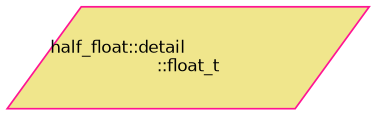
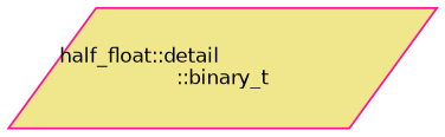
  digraph {
    rankdir=LR
-   n1 [color=deeppink fillcolor=khaki fontname=Helvetica fontsize=10 height=0.2 label="half_float::detail\l::float_t" shape=parallelogram style=filled width=0.4]
+   n1 [color=deeppink fillcolor=khaki fontname=Helvetica fontsize=10 height=0.2 label="half_float::detail\l::binary_t" shape=parallelogram style=filled width=0.4]
  }
